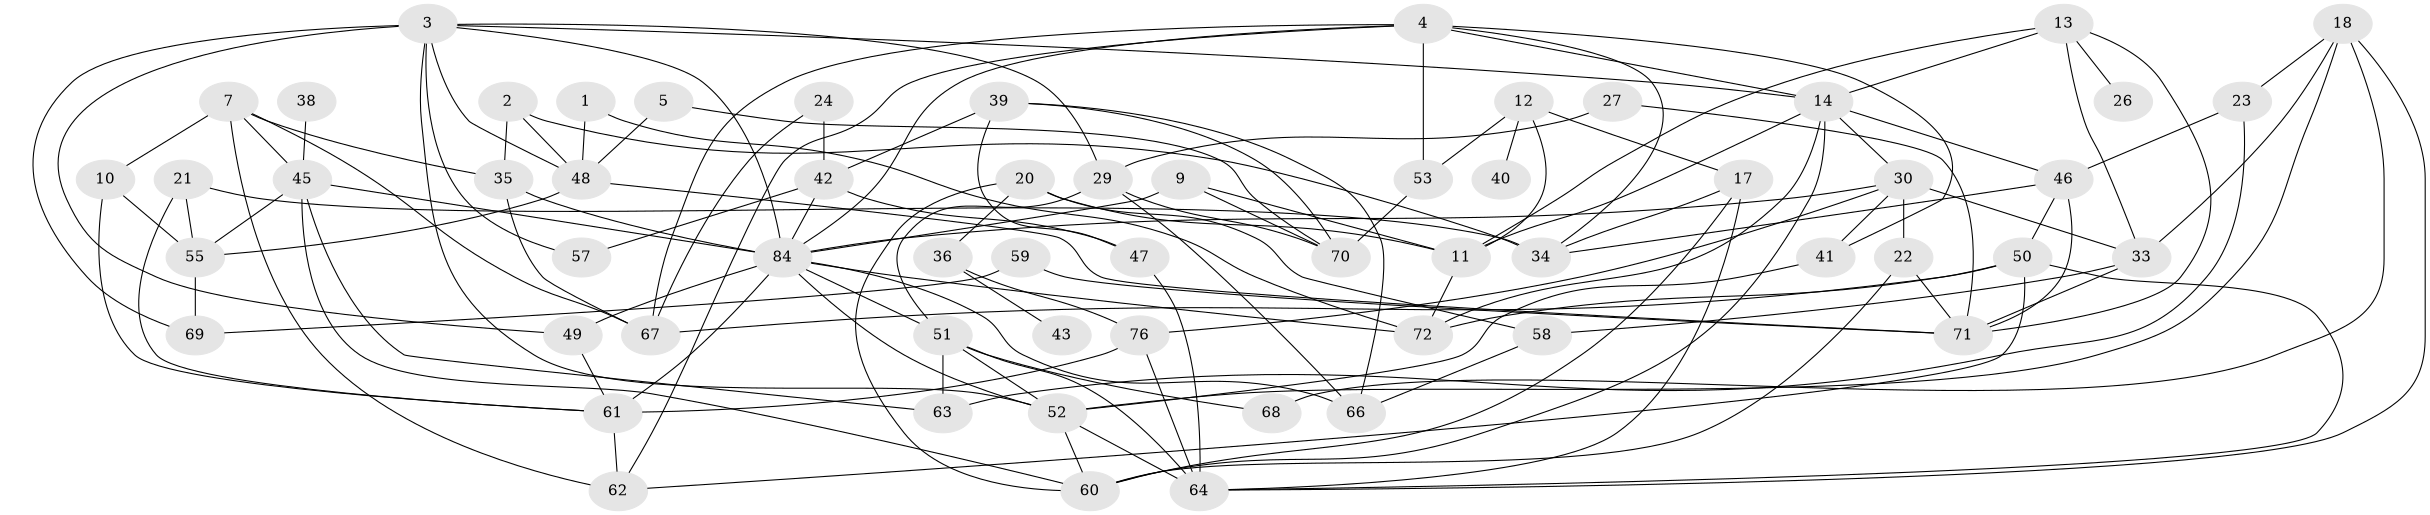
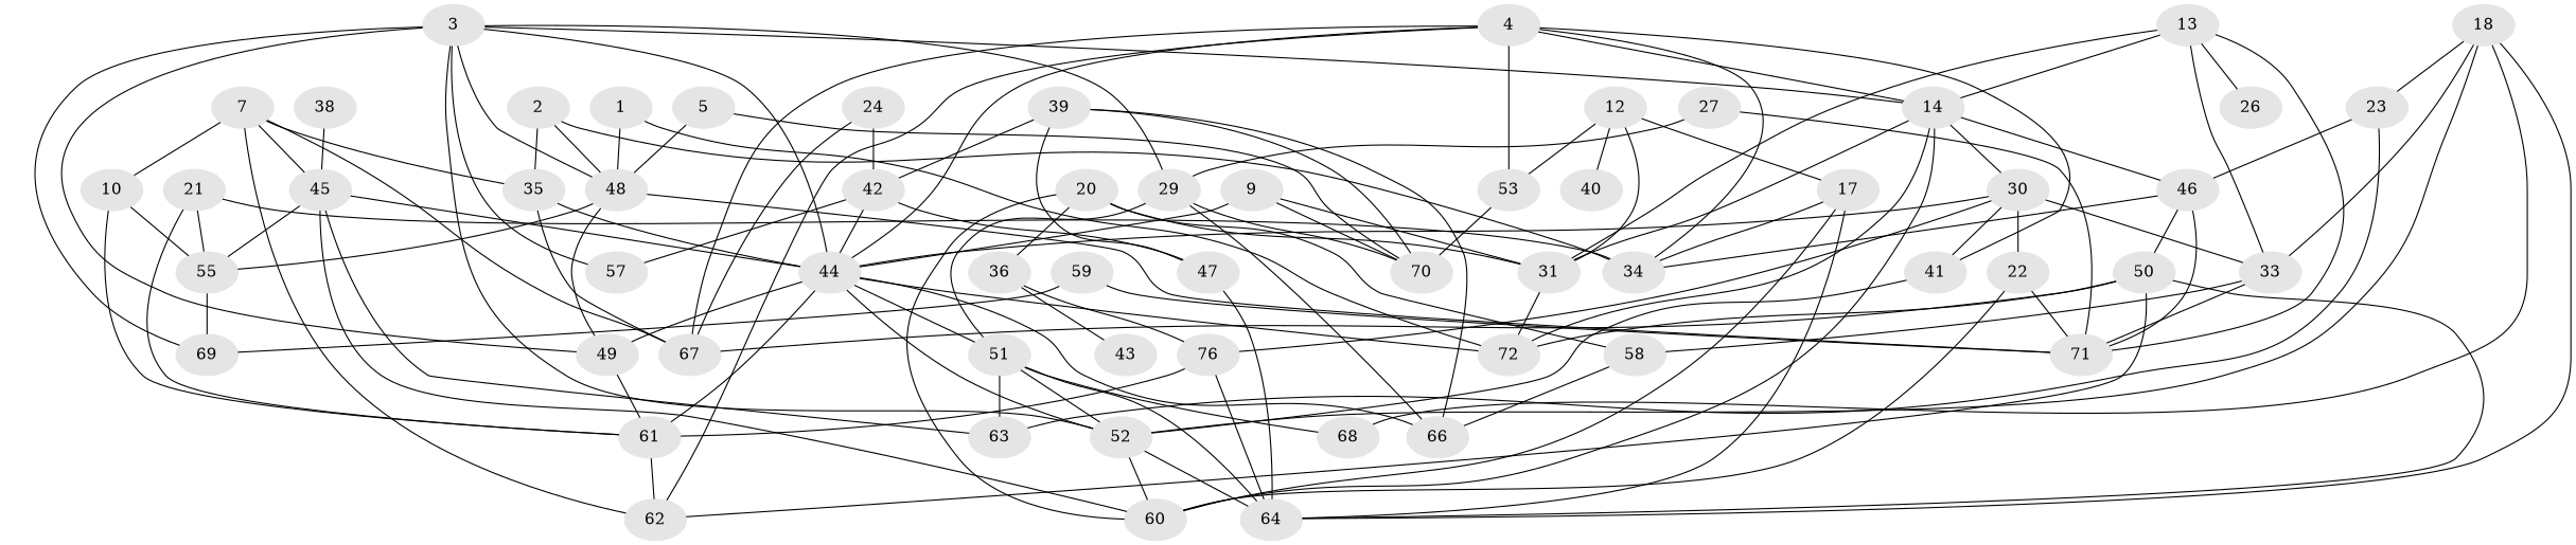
  graph {
    node [color=gray90 style=filled]
    edge [weight=1.0]
    1
    48
    72
    49
    55
    71
    2
    35
    n9 [label=34]
-   44 [label=84]
+   44
    67
    3
    14
    29
    52
    57
    69
-   31 [label=11]
+   31
    30
    46
    60
    70
    51
    66
    61
    64
    4
    41
    53
    62
    5
    7
    10
    45
    63
    9
    12
    17
    40
    13
    26
    33
    58
    n44 [label=22]
    n45 [label=76]
    50
    18
    23
    68
    20
    36
    43
    21
    24
    42
    47
    27
    38
    39
    59
    1 -- 48
    1 -- 72
+   48 -- 49
    48 -- 55
    48 -- 71
    49 -- 61 [weight=2.0]
    55 -- 69
    2 -- 48
    2 -- 35
    2 -- n9
    35 -- 44
    35 -- 67
    44 -- 72
    44 -- 49
    44 -- 52
    44 -- 51
    44 -- 66
    44 -- 61
    3 -- 48
    3 -- 49
    3 -- 44
    3 -- 14
    3 -- 29
    3 -- 52
    3 -- 57
    3 -- 69
    14 -- 72
    14 -- 31
    14 -- 30
    14 -- 46
    14 -- 60
    29 -- 70 [weight=2.0]
    29 -- 51
    29 -- 66
    52 -- 60
    52 -- 64
    31 -- 72
    30 -- 44
    30 -- 41
    30 -- 33
    30 -- n44
    30 -- n45
    46 -- 71
    46 -- n9
    46 -- 50
    51 -- 52
    51 -- 64
    51 -- 63
    51 -- 68
    61 -- 62
    4 -- n9
    4 -- 44
    4 -- 67
    4 -- 14
    4 -- 41
    4 -- 53
    4 -- 62
    41 -- 52
    53 -- 70
    5 -- 48
    5 -- 70
    7 -- 35
    7 -- 67
    7 -- 62
    7 -- 10
    7 -- 45
    10 -- 55
    10 -- 61
    45 -- 55
    45 -- 44
    45 -- 60
    45 -- 63
    9 -- 44
    9 -- 31
    9 -- 70
    12 -- 31
    12 -- 53
    12 -- 17
    12 -- 40
    17 -- n9
    17 -- 60
    17 -- 64
    13 -- 71
    13 -- 14
    13 -- 31
    13 -- 26
    13 -- 33
    33 -- 71
    33 -- 58
    58 -- 66
    n44 -- 71
    n44 -- 60
    n45 -- 61 [weight=2.0]
    n45 -- 64
    50 -- 72
    50 -- 67
    50 -- 64
    50 -- 62
    18 -- 52
    18 -- 64
    18 -- 33
    18 -- 23
    18 -- 68
    23 -- 46
    23 -- 63
    20 -- 31
    20 -- 60
    20 -- 58
    20 -- 36
    36 -- n45
    36 -- 43
    21 -- 55
    21 -- n9 [weight=2.0]
    21 -- 61
    24 -- 67
    24 -- 42
    42 -- 44
    42 -- 57
    42 -- 47
    47 -- 64
    27 -- 71
    27 -- 29
    38 -- 45
    39 -- 70
    39 -- 66
    39 -- 42
    39 -- 47
    59 -- 71
    59 -- 69
  }
